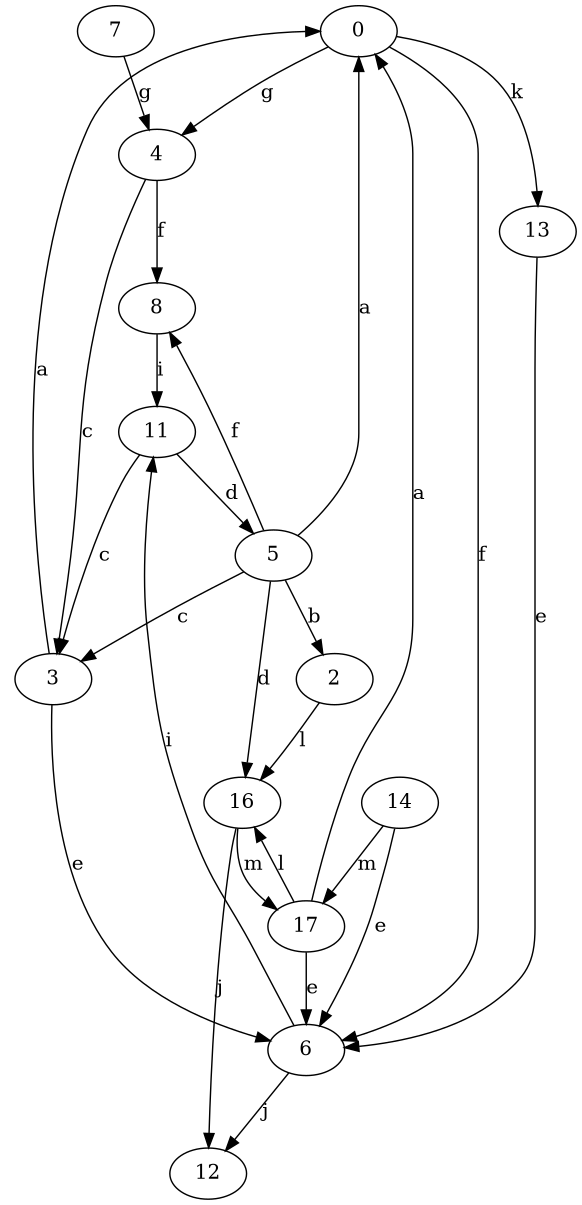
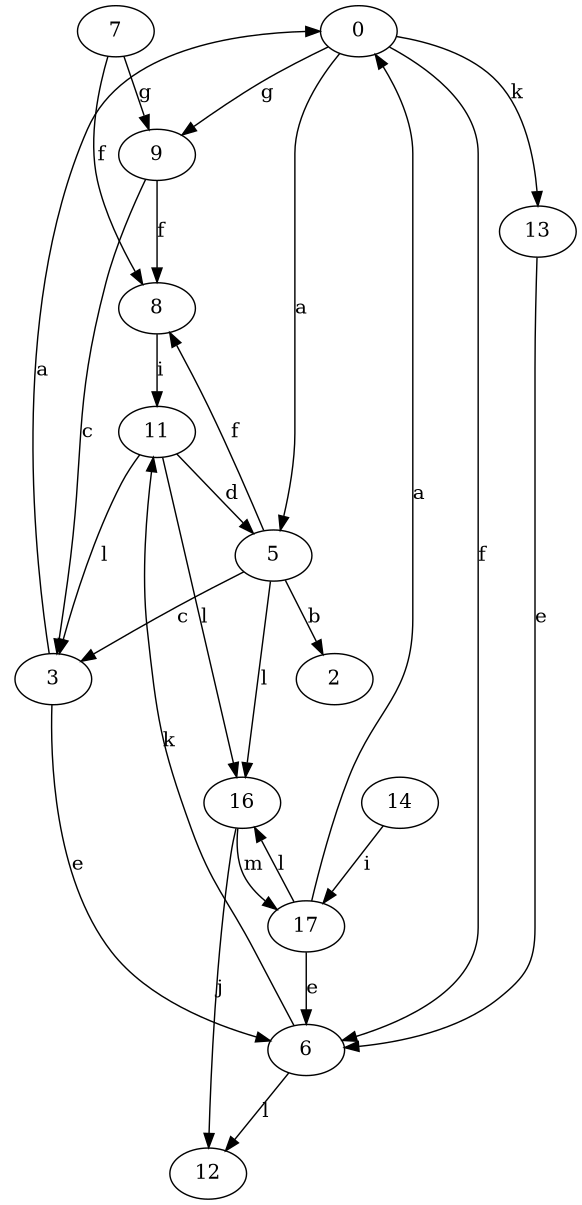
  strict digraph {
    0
-   9 [label=4]
+   9
    13
    6
    7
    8
    3
    11
    12
    14
    17
    5
    2
    16
    0 -> 9 [label=g]
    0 -> 13 [label=k]
    0 -> 6 [label=f]
    9 -> 8 [label=f]
    9 -> 3 [label=c]
    13 -> 6 [label=e]
-   6 -> 11 [label=i]
-   6 -> 12 [label=j]
+   6 -> 11 [label=k]
+   6 -> 12 [label=l]
    7 -> 9 [label=g]
+   7 -> 8 [label=f]
    8 -> 11 [label=i]
    3 -> 0 [label=a]
    3 -> 6 [label=e]
-   11 -> 3 [label=c]
+   11 -> 3 [label=l]
    11 -> 5 [label=d]
-   2 -> 16 [label=l]
-   14 -> 6 [label=e]
-   14 -> 17 [label=m]
+   11 -> 16 [label=l]
+   14 -> 17 [label=i]
    17 -> 0 [label=a]
    17 -> 6 [label=e]
    17 -> 16 [label=l]
-   5 -> 0 [label=a]
+   0 -> 5 [label=a]
    5 -> 8 [label=f]
    5 -> 3 [label=c]
    5 -> 2 [label=b]
-   5 -> 16 [label=d]
+   5 -> 16 [label=l]
    16 -> 12 [label=j]
    16 -> 17 [label=m]
  }
